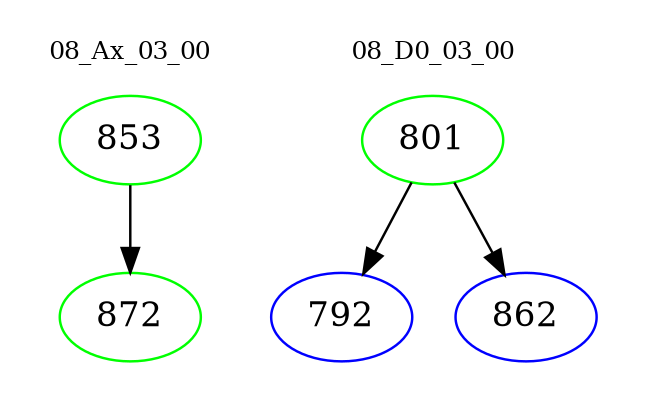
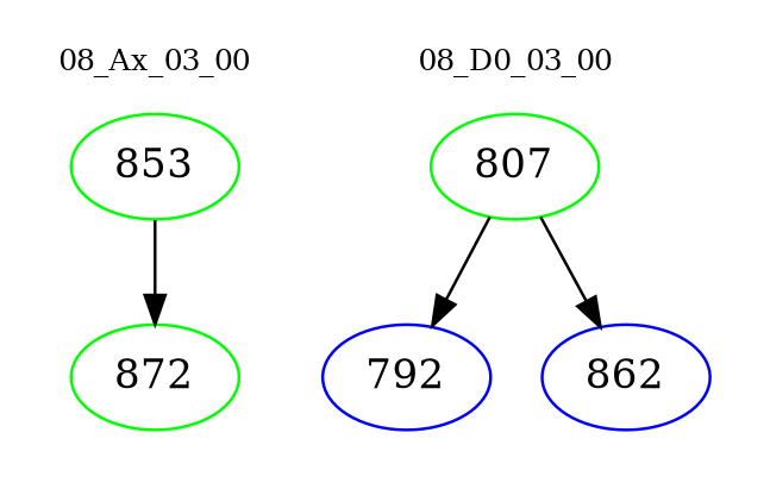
  digraph {
    node [color=green]
    edge [color=black]
    n1 [label=853]
    n2 [label=872]
-   n3 [label=801]
+   n3 [label=807]
    n4 [color=blue label=792]
    n5 [color=blue label=862]
    subgraph cluster_1 {
      color=white
      fontsize=10
      label="08_Ax_03_00"
      n1
      n2
    }
    subgraph cluster_2 {
      color=white
      fontsize=10
      label="08_D0_03_00"
      n3
      n4
      n5
    }
    n1 -> n2
    n3 -> n4
    n3 -> n5
  }
